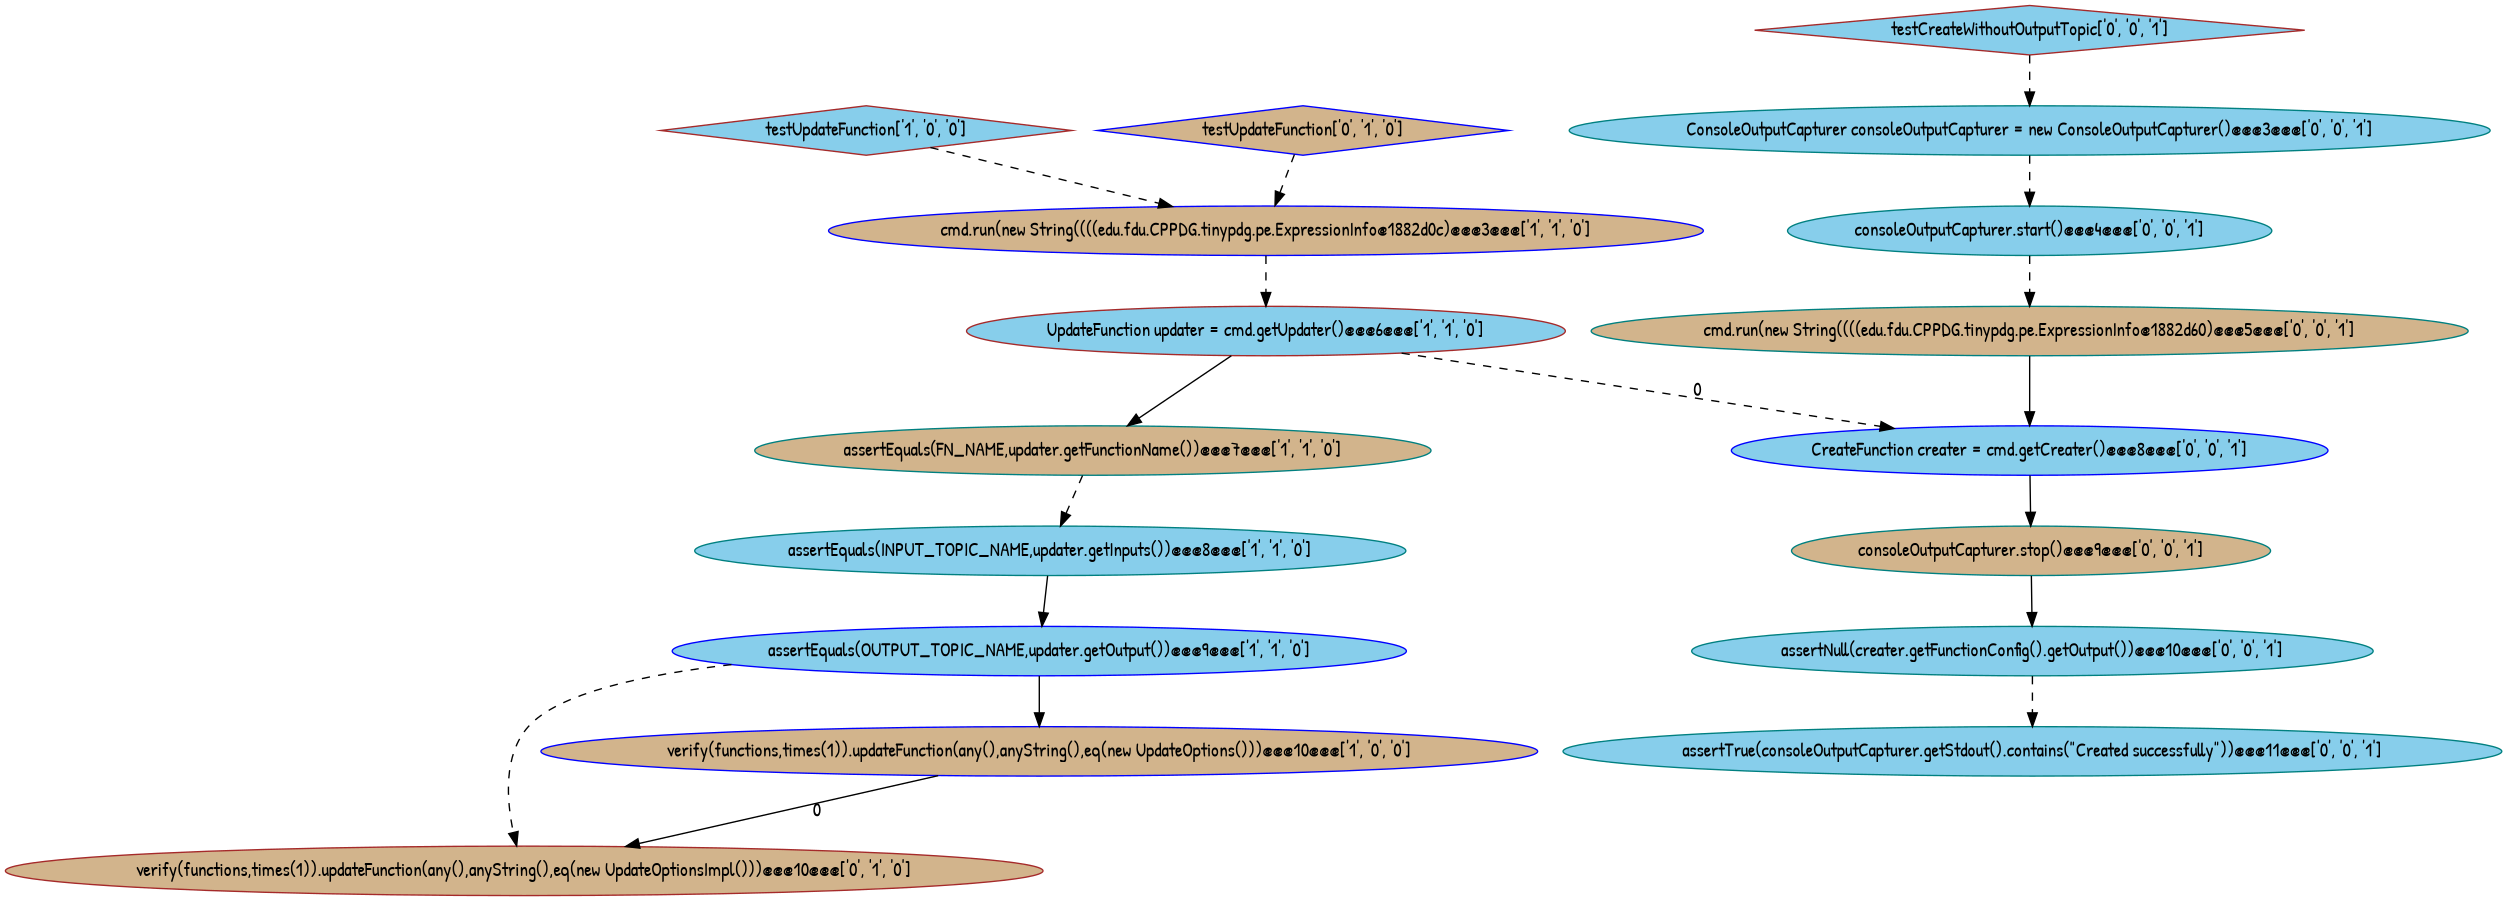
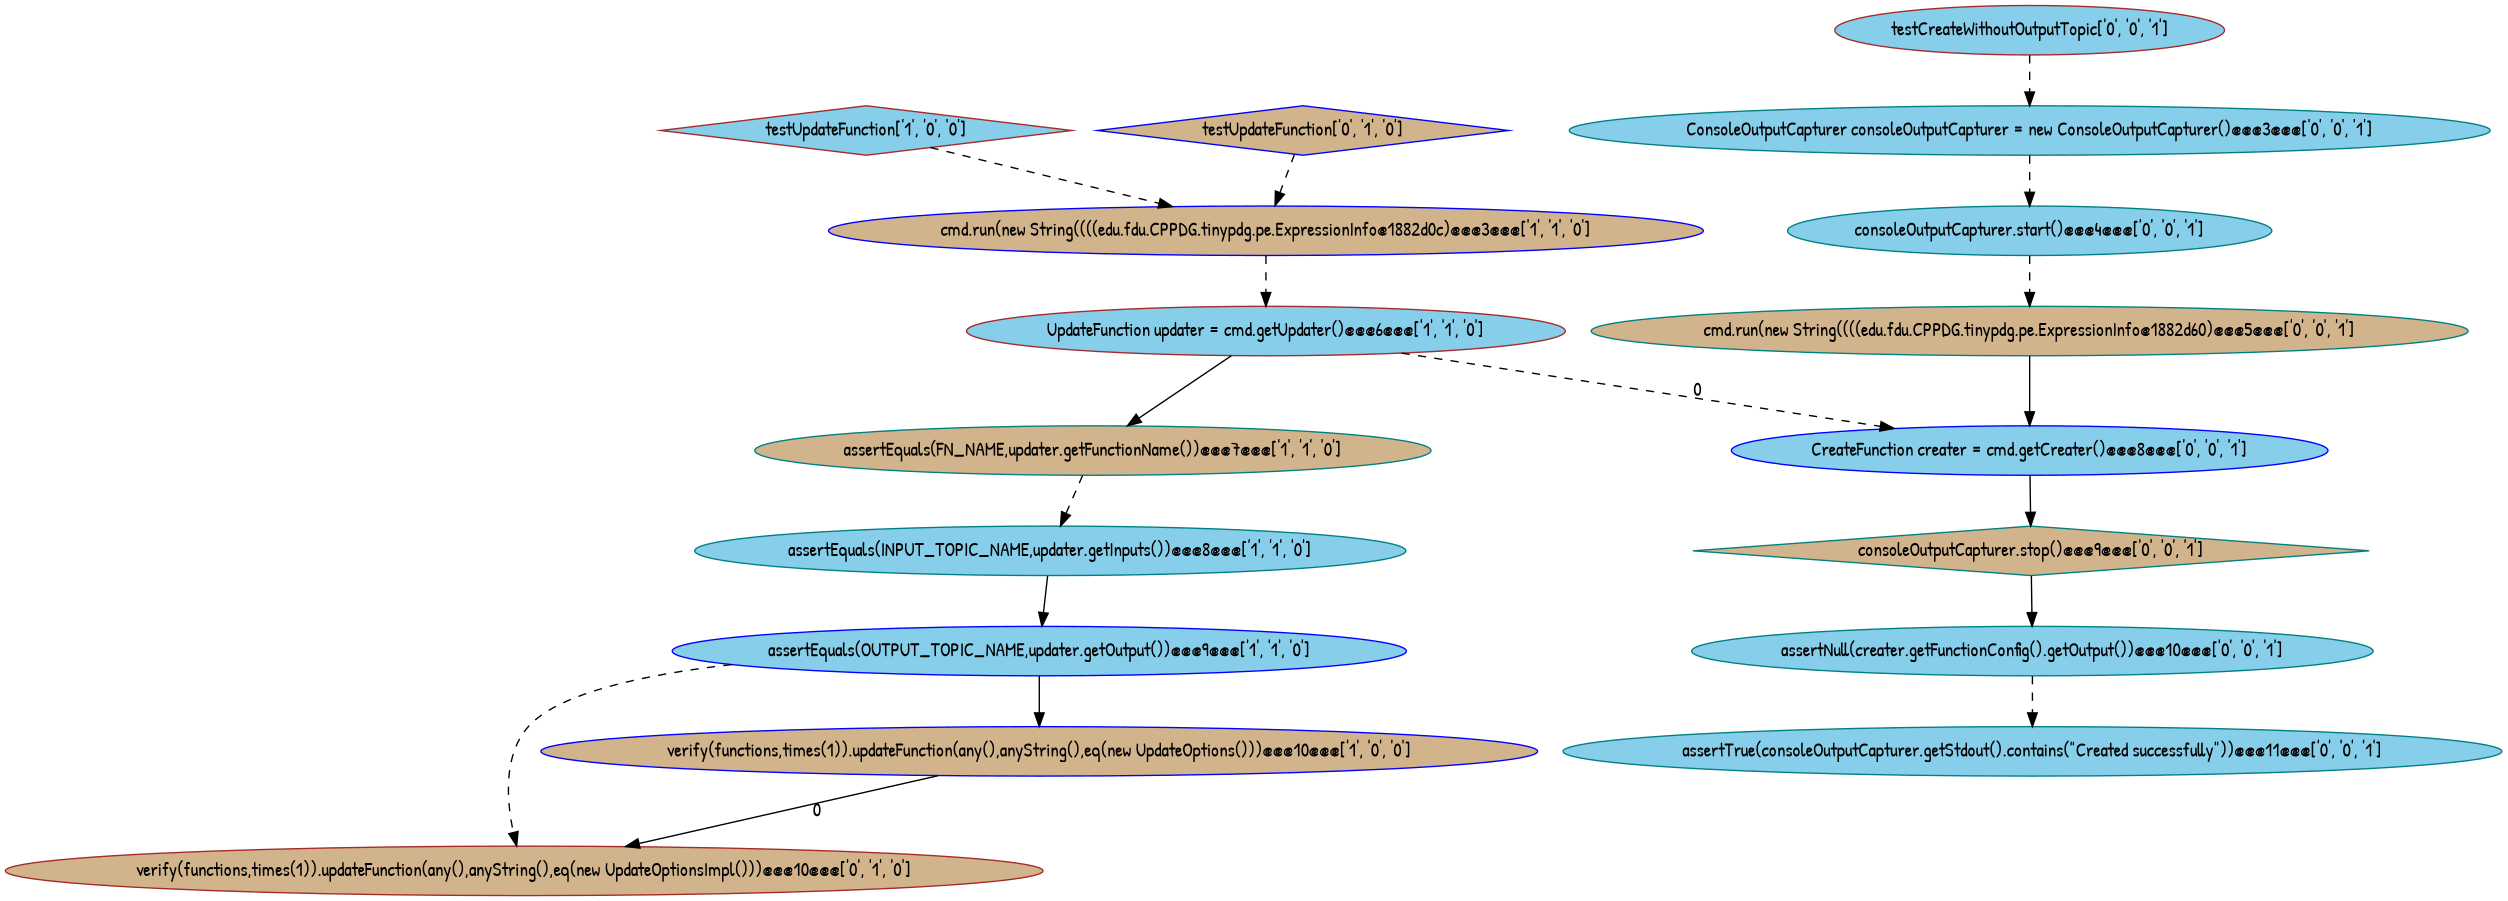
  digraph {
    fontname="Patrick Hand"
    node [color=teal fillcolor=skyblue fontname="Patrick Hand" shape=ellipse style=filled]
    edge [fontname="Patrick Hand" style=dashed]
    n1 [label="ConsoleOutputCapturer consoleOutputCapturer = new ConsoleOutputCapturer()@@@3@@@['0', '0', '1']"]
    n2 [label="consoleOutputCapturer.start()@@@4@@@['0', '0', '1']"]
    n3 [fillcolor=tan label="cmd.run(new String((((edu.fdu.CPPDG.tinypdg.pe.ExpressionInfo@1882d60)@@@5@@@['0', '0', '1']"]
    n4 [color=blue label="CreateFunction creater = cmd.getCreater()@@@8@@@['0', '0', '1']"]
-   n5 [fillcolor=tan label="consoleOutputCapturer.stop()@@@9@@@['0', '0', '1']"]
+   n5 [fillcolor=tan label="consoleOutputCapturer.stop()@@@9@@@['0', '0', '1']" shape=diamond]
    n6 [color=brown label="testUpdateFunction['1', '0', '0']" shape=diamond]
    n7 [color=blue fillcolor=tan label="cmd.run(new String((((edu.fdu.CPPDG.tinypdg.pe.ExpressionInfo@1882d0c)@@@3@@@['1', '1', '0']"]
    n8 [color=brown label="UpdateFunction updater = cmd.getUpdater()@@@6@@@['1', '1', '0']"]
    n9 [color=blue label="assertEquals(OUTPUT_TOPIC_NAME,updater.getOutput())@@@9@@@['1', '1', '0']"]
    n10 [color=brown fillcolor=tan label="verify(functions,times(1)).updateFunction(any(),anyString(),eq(new UpdateOptionsImpl()))@@@10@@@['0', '1', '0']"]
    n11 [color=blue fillcolor=tan label="verify(functions,times(1)).updateFunction(any(),anyString(),eq(new UpdateOptions()))@@@10@@@['1', '0', '0']"]
    n12 [label="assertTrue(consoleOutputCapturer.getStdout().contains(\"Created successfully\"))@@@11@@@['0', '0', '1']"]
    n13 [label="assertEquals(INPUT_TOPIC_NAME,updater.getInputs())@@@8@@@['1', '1', '0']"]
-   n14 [color=brown label="testCreateWithoutOutputTopic['0', '0', '1']" shape=diamond]
+   n14 [color=brown label="testCreateWithoutOutputTopic['0', '0', '1']"]
    n15 [fillcolor=tan label="assertEquals(FN_NAME,updater.getFunctionName())@@@7@@@['1', '1', '0']"]
    n16 [label="assertNull(creater.getFunctionConfig().getOutput())@@@10@@@['0', '0', '1']"]
    n17 [color=blue fillcolor=tan label="testUpdateFunction['0', '1', '0']" shape=diamond]
    n1 -> n2
    n2 -> n3
    n3 -> n4 [style=solid]
    n4 -> n5 [style=solid]
    n5 -> n16 [style=solid]
    n6 -> n7
    n7 -> n8
    n8 -> n4 [label=0]
    n8 -> n15 [style=solid]
    n9 -> n10
    n9 -> n11 [style=solid]
    n11 -> n10 [label=0 style=solid]
    n13 -> n9 [style=solid]
    n14 -> n1
    n15 -> n13
    n16 -> n12
    n17 -> n7
  }
